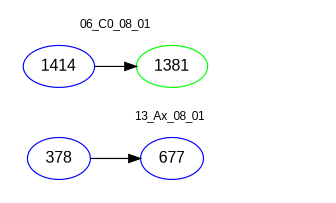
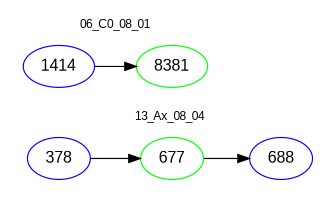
  digraph {
    fontname="Liberation Sans"
    rankdir=LR
    node [color=blue fontname="Liberation Sans"]
    edge [color=black fontname="Liberation Sans"]
    n1 [label=378]
-   n2 [label=677]
+   n2 [color=green label=677]
+   n3 [label=688]
    n4 [label=1414]
-   n5 [color=green label=1381]
+   n5 [color=green label=8381]
    subgraph cluster_1 {
      color=white
      fontsize=10
-     label="13_Ax_08_01"
+     label="13_Ax_08_04"
      n1
      n2
+     n3
    }
    subgraph cluster_2 {
      color=white
      fontsize=10
      label="06_C0_08_01"
      n4
      n5
    }
    n1 -> n2
+   n2 -> n3
    n4 -> n5
  }
